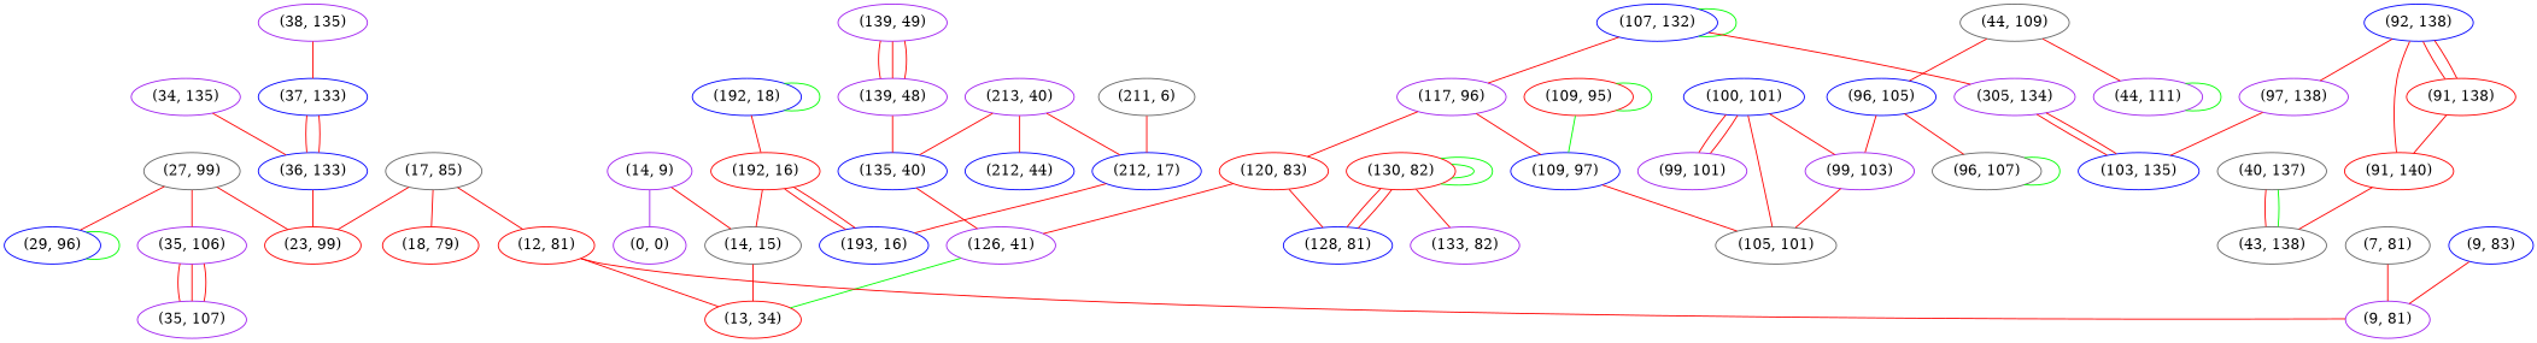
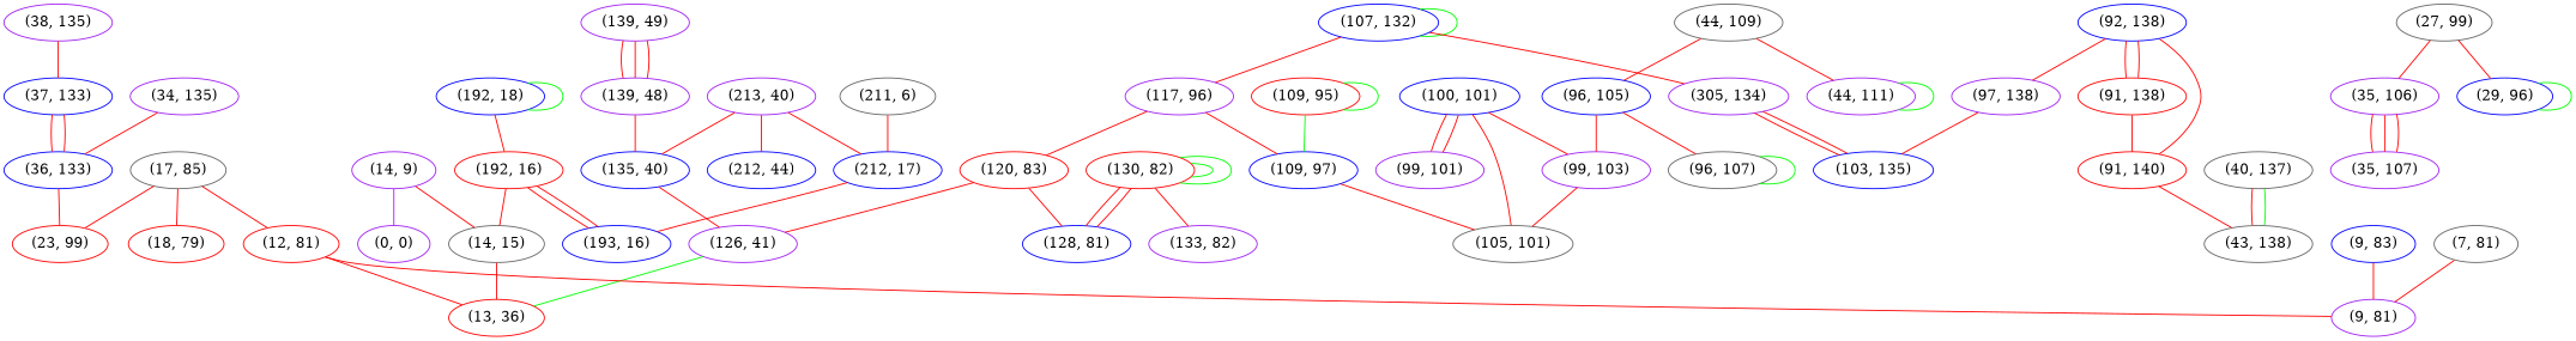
  graph {
    node [color=purple]
    edge [color=red weight=1]
    "(36, 133)" [color=blue]
    "(34, 135)"
    "(23, 99)" [color=red]
    "(139, 49)"
    "(139, 48)"
    "(135, 40)" [color=blue]
    "(211, 6)" [color=gray40]
    "(212, 17)" [color=blue]
    "(193, 16)" [color=blue]
    "(100, 101)" [color=blue]
    "(99, 101)"
    "(99, 103)"
    "(105, 101)" [color=gray40]
    "(92, 138)" [color=blue]
    "(97, 138)"
    "(91, 140)" [color=red]
    "(91, 138)" [color=red]
    "(103, 135)" [color=blue]
    "(43, 138)" [color=gray40]
    "(44, 109)" [color=gray40]
    "(44, 111)"
    "(96, 105)" [color=blue]
    "(96, 107)" [color=gray40]
    "(192, 18)" [color=blue]
    "(192, 16)" [color=red]
    "(14, 15)" [color=gray40]
    "(213, 40)"
    "(212, 44)" [color=blue]
    "(126, 41)"
    "(14, 9)"
    "(0, 0)"
-   "(13, 36)" [color=red label="(13, 34)"]
+   "(13, 36)" [color=red]
    "(109, 95)" [color=red]
    "(109, 97)" [color=blue]
    "(27, 99)" [color=gray40]
    "(35, 106)"
    "(29, 96)" [color=blue]
    "(35, 107)"
    "(107, 132)" [color=blue]
    n40 [label="(305, 134)"]
    "(117, 96)"
    "(120, 83)" [color=red]
    "(40, 137)" [color=gray40]
    "(17, 85)" [color=gray40]
    "(18, 79)" [color=red]
    "(12, 81)" [color=red]
    "(9, 81)"
    "(7, 81)" [color=gray40]
    "(9, 83)" [color=blue]
    "(37, 133)" [color=blue]
    "(38, 135)"
    "(128, 81)" [color=blue]
    "(130, 82)" [color=red]
    "(133, 82)"
    "(36, 133)" -- "(23, 99)"
    "(34, 135)" -- "(36, 133)"
    "(139, 49)" -- "(139, 48)"
    "(139, 49)" -- "(139, 48)"
    "(139, 49)" -- "(139, 48)"
    "(139, 48)" -- "(135, 40)"
    "(135, 40)" -- "(126, 41)"
    "(211, 6)" -- "(212, 17)"
    "(212, 17)" -- "(193, 16)"
    "(100, 101)" -- "(99, 101)"
    "(100, 101)" -- "(99, 101)"
    "(100, 101)" -- "(99, 103)"
    "(100, 101)" -- "(105, 101)"
    "(99, 103)" -- "(105, 101)"
    "(92, 138)" -- "(97, 138)"
    "(92, 138)" -- "(91, 140)"
    "(92, 138)" -- "(91, 138)"
    "(92, 138)" -- "(91, 138)"
    "(97, 138)" -- "(103, 135)"
    "(91, 140)" -- "(43, 138)"
    "(91, 138)" -- "(91, 140)"
    "(44, 109)" -- "(44, 111)"
    "(44, 109)" -- "(96, 105)"
    "(44, 111)" -- "(44, 111)" [color=green weight=2]
    "(96, 105)" -- "(99, 103)"
    "(96, 105)" -- "(96, 107)"
    "(96, 107)" -- "(96, 107)" [color=green weight=2]
    "(192, 18)" -- "(192, 18)" [color=green weight=2]
    "(192, 18)" -- "(192, 16)"
    "(192, 16)" -- "(193, 16)"
    "(192, 16)" -- "(193, 16)"
    "(192, 16)" -- "(14, 15)"
    "(14, 15)" -- "(13, 36)"
    "(213, 40)" -- "(135, 40)"
    "(213, 40)" -- "(212, 17)"
    "(213, 40)" -- "(212, 44)"
    "(126, 41)" -- "(13, 36)" [color=green]
    "(14, 9)" -- "(14, 15)"
    "(14, 9)" -- "(0, 0)" [color=purple weight=4]
    "(109, 95)" -- "(109, 95)" [color=green weight=2]
    "(109, 95)" -- "(109, 97)" [color=green]
    "(109, 97)" -- "(105, 101)"
-   "(27, 99)" -- "(23, 99)"
    "(27, 99)" -- "(35, 106)"
    "(27, 99)" -- "(29, 96)"
    "(35, 106)" -- "(35, 107)"
    "(35, 106)" -- "(35, 107)"
    "(35, 106)" -- "(35, 107)"
    "(29, 96)" -- "(29, 96)" [color=green weight=2]
    "(107, 132)" -- "(107, 132)" [color=green weight=2]
    "(107, 132)" -- n40
    "(107, 132)" -- "(117, 96)"
    n40 -- "(103, 135)"
    n40 -- "(103, 135)"
    "(117, 96)" -- "(109, 97)"
    "(117, 96)" -- "(120, 83)"
    "(120, 83)" -- "(126, 41)"
    "(120, 83)" -- "(128, 81)"
    "(40, 137)" -- "(43, 138)"
    "(40, 137)" -- "(43, 138)" [color=green weight=2]
    "(17, 85)" -- "(23, 99)"
    "(17, 85)" -- "(18, 79)"
    "(17, 85)" -- "(12, 81)"
    "(12, 81)" -- "(13, 36)"
    "(12, 81)" -- "(9, 81)"
    "(7, 81)" -- "(9, 81)"
    "(9, 83)" -- "(9, 81)"
    "(37, 133)" -- "(36, 133)"
    "(37, 133)" -- "(36, 133)"
    "(38, 135)" -- "(37, 133)"
    "(130, 82)" -- "(128, 81)"
    "(130, 82)" -- "(128, 81)"
    "(130, 82)" -- "(130, 82)" [color=green weight=2]
    "(130, 82)" -- "(130, 82)" [color=green weight=2]
    "(130, 82)" -- "(133, 82)"
  }
